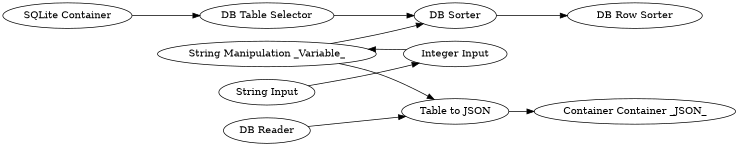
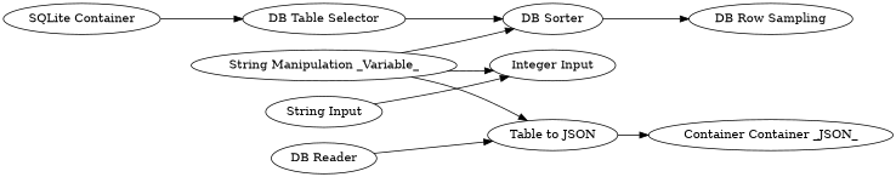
  digraph {
    rankdir=LR
    n1 [label="DB Table Selector"]
    n2 [label="DB Sorter"]
-   n3 [label="DB Row Sorter"]
+   n3 [label="DB Row Sampling"]
    n4 [label="Integer Input"]
    n5 [label="String Manipulation _Variable_"]
    n6 [label="Table to JSON"]
    n7 [label="DB Reader"]
    n8 [label="Container Container _JSON_"]
    n9 [label="String Input"]
    n10 [label="SQLite Container"]
    n1 -> n2
    n2 -> n3
-   n4 -> n5
+   n5 -> n4
    n5 -> n2
    n5 -> n6
    n6 -> n8
    n7 -> n6
    n9 -> n4
    n10 -> n1
  }
